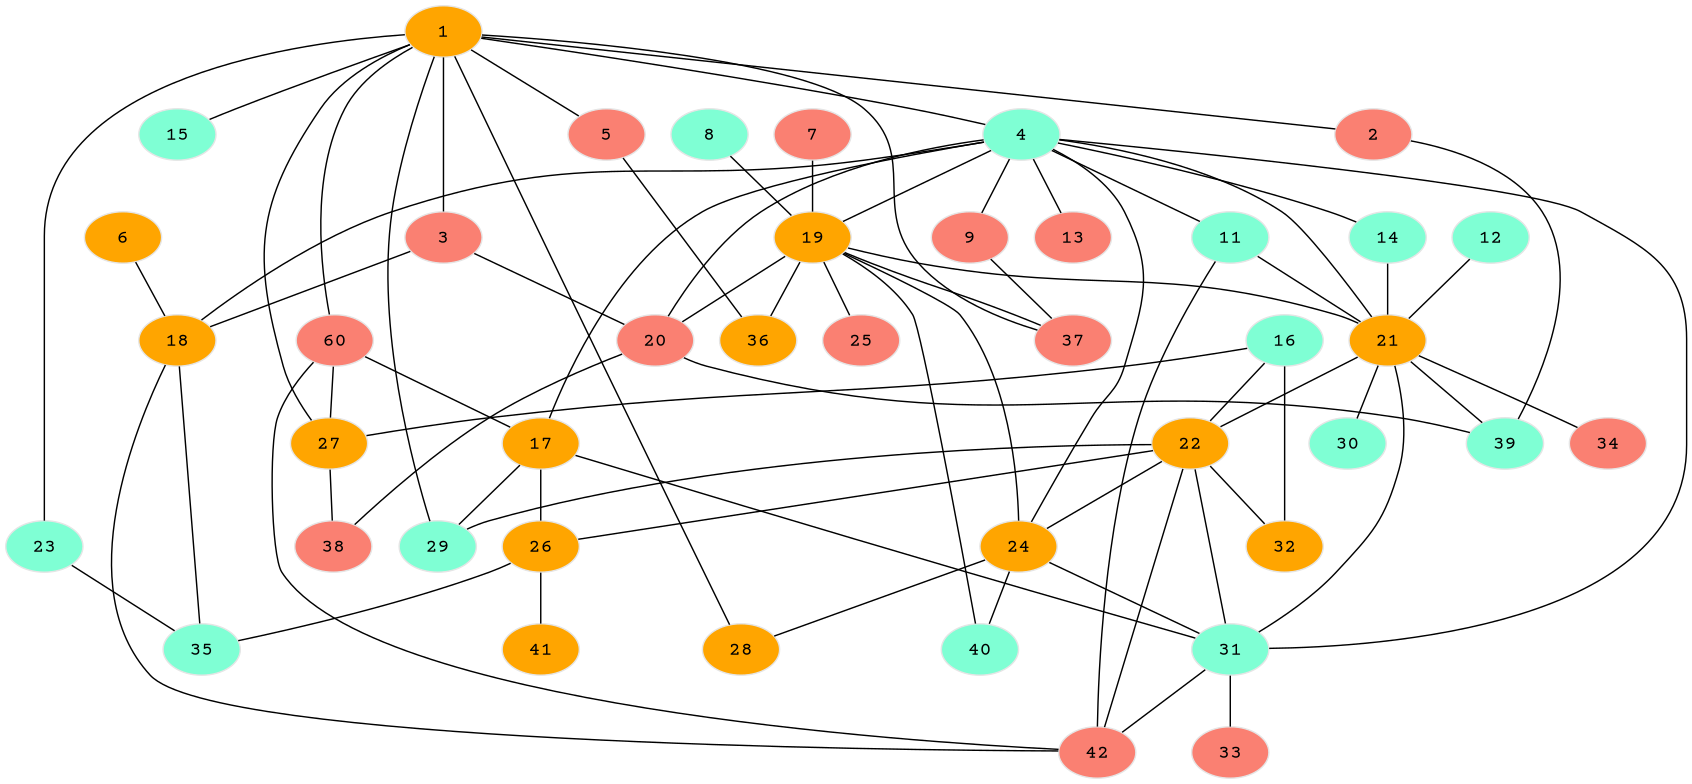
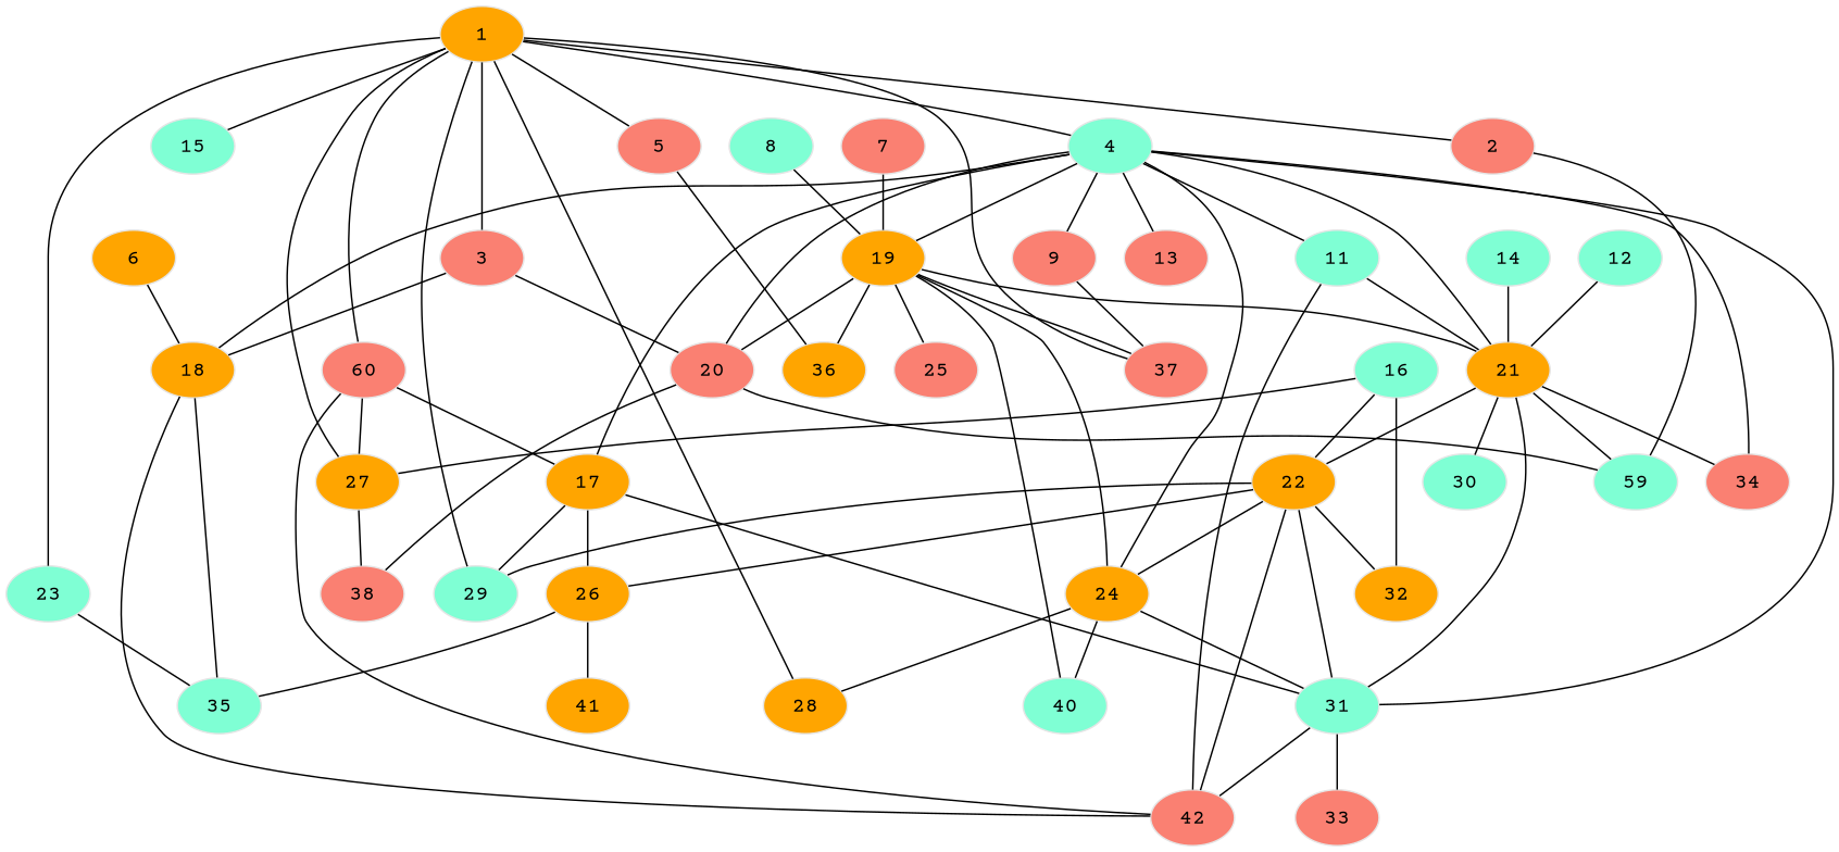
  graph {
    fontname="Courier Prime"
    node [color=gray90 fillcolor=salmon fontname="Courier Prime" style=filled]
    edge [fontname="Courier Prime" weight=1.0]
    2
    1 [fillcolor=orange]
    3
    4 [fillcolor=aquamarine]
    5
    n6 [label=60]
    15 [fillcolor=aquamarine]
    23 [fillcolor=aquamarine]
    27 [fillcolor=orange]
    28 [fillcolor=orange]
    29 [fillcolor=aquamarine]
    37
-   39 [fillcolor=aquamarine]
+   39 [fillcolor=aquamarine label=59]
    18 [fillcolor=orange]
    20
    9
    11 [fillcolor=aquamarine]
    13
    14 [fillcolor=aquamarine]
    17 [fillcolor=orange]
    19 [fillcolor=orange]
    21 [fillcolor=orange]
    24 [fillcolor=orange]
    31 [fillcolor=aquamarine]
    36 [fillcolor=orange]
    42
    35 [fillcolor=aquamarine]
    38
    26 [fillcolor=orange]
    25
    40 [fillcolor=aquamarine]
    22 [fillcolor=orange]
    30 [fillcolor=aquamarine]
    34
    33
    6 [fillcolor=orange]
    7
    8 [fillcolor=aquamarine]
    12 [fillcolor=aquamarine]
    16 [fillcolor=aquamarine]
    32 [fillcolor=orange]
    41 [fillcolor=orange]
    2 -- 39
    1 -- 2
    1 -- 3
    1 -- 4
    1 -- 5
    1 -- n6
    1 -- 15
    1 -- 23
    1 -- 27
    1 -- 28
    1 -- 29
    1 -- 37
    3 -- 18
    3 -- 20
    4 -- 18
    4 -- 20 [weight=2.0]
    4 -- 9
    4 -- 11
    4 -- 13
-   4 -- 14
+   4 -- 34
    4 -- 17
    4 -- 19
    4 -- 21
    4 -- 24
    4 -- 31
    5 -- 36
    n6 -- 27
    n6 -- 17
    n6 -- 42
    23 -- 35
    27 -- 38
    18 -- 42
    18 -- 35
    20 -- 39
    20 -- 38
    9 -- 37
    11 -- 21
    11 -- 42
    14 -- 21
    17 -- 29
    17 -- 31
    17 -- 26
    19 -- 37
    19 -- 20
    19 -- 21
    19 -- 24
    19 -- 36
    19 -- 25
    19 -- 40
    21 -- 39
    21 -- 31
    21 -- 22
    21 -- 30
    21 -- 34
    24 -- 28
    24 -- 31
    24 -- 40
    31 -- 42
    31 -- 33
    26 -- 35
    26 -- 41
    22 -- 29
    22 -- 24
    22 -- 31 [weight=2.0]
    22 -- 42
    22 -- 26
    22 -- 32
    6 -- 18
    7 -- 19
    8 -- 19
    12 -- 21 [weight=2.0]
    16 -- 27
    16 -- 22
    16 -- 32
  }
